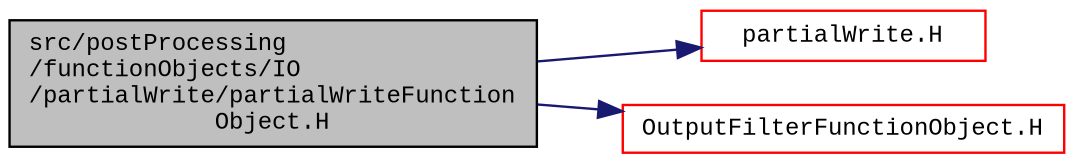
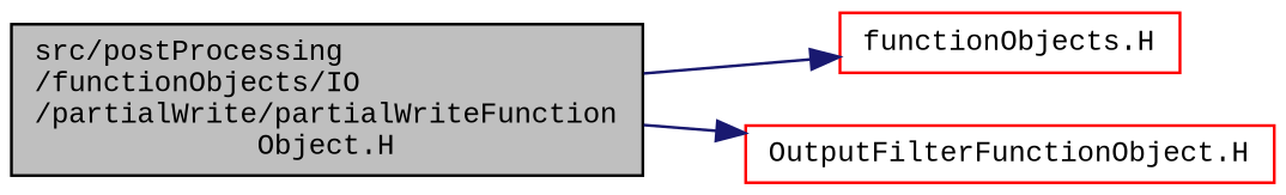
  digraph {
    rankdir=LR
    fontname="Liberation Mono"
    node [color=red fontname="Liberation Mono" fontsize=10 shape=record]
    edge [color=midnightblue fontname="Liberation Mono" fontsize=10 labelfontname=FreeSans labelfontsize=10 style=solid]
    n1 [color=black fillcolor=grey75 fontcolor=black height=0.2 label="src/postProcessing\l/functionObjects/IO\l/partialWrite/partialWriteFunction\lObject.H" style=filled width=0.4]
-   n2 [height=0.2 label="partialWrite.H" width=0.4]
+   n2 [height=0.2 label="functionObjects.H" width=0.4]
    n3 [height=0.2 label="OutputFilterFunctionObject.H" width=0.4]
    n1 -> n2
    n1 -> n3
  }
